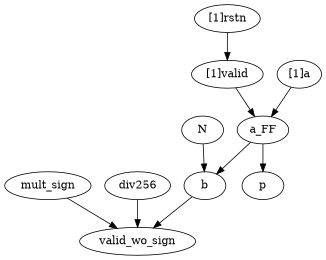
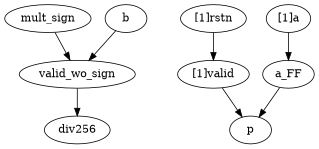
  strict digraph {
    node [complexity=14 importance=0.764921500916]
    n1 [importance=0.507804936648 label=mult_sign rank=0.0362717811891]
    n2 [complexity=10 importance=0.449035311877 label=valid_wo_sign rank=0.0449035311877]
    div256 [complexity=8 importance=0.305784562643 rank=0.0382230703304]
    b [importance=0.559228242905 rank=0.0399448744932]
    "[1]rstn" [complexity=23 importance=1.47107337706 rank=0.0639597120461]
    "[1]valid" [complexity=23 rank=0.0332574565615]
    a_FF [complexity=22 importance=0.706151876144 rank=0.032097812552]
    p [complexity=0 importance=0.175389723553 rank=0.0]
-   N [complexity=22 importance=0.617997867676 rank=0.0280908121671]
    "[1]a" [complexity=24 rank=0.0318717292048]
    n1 -> n2
-   div256 -> n2
+   n2 -> div256
    b -> n2
    "[1]rstn" -> "[1]valid"
-   "[1]valid" -> a_FF
-   a_FF -> b
+   "[1]valid" -> p
    a_FF -> p
-   N -> b
    "[1]a" -> a_FF
  }
